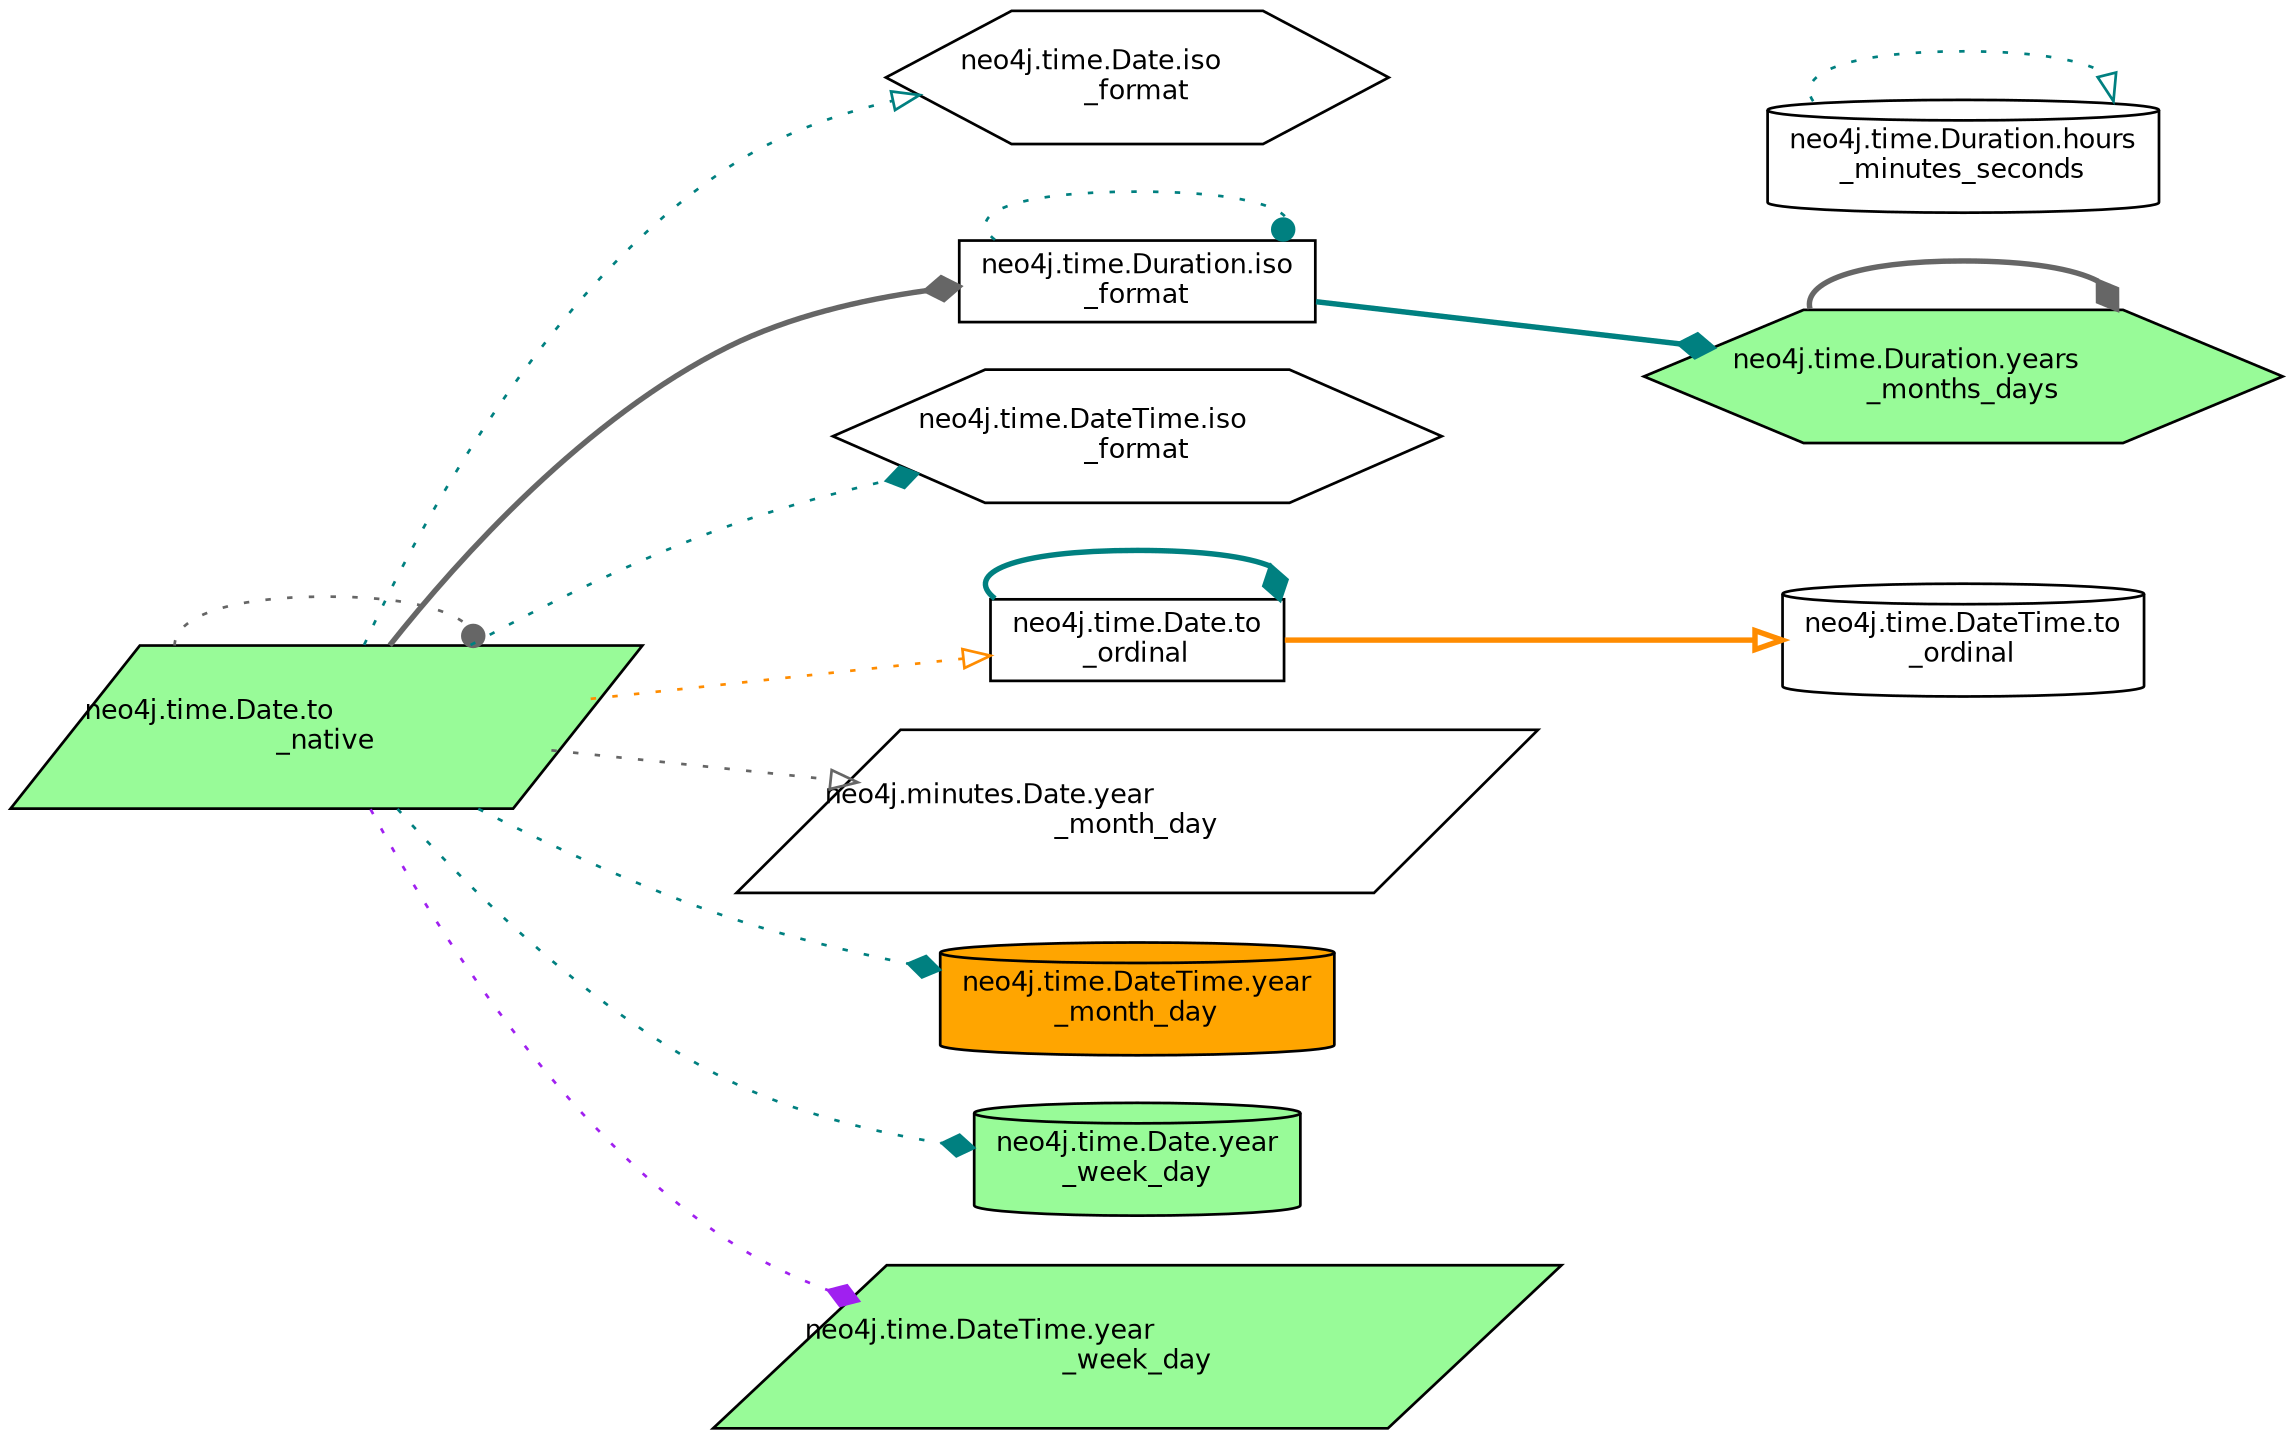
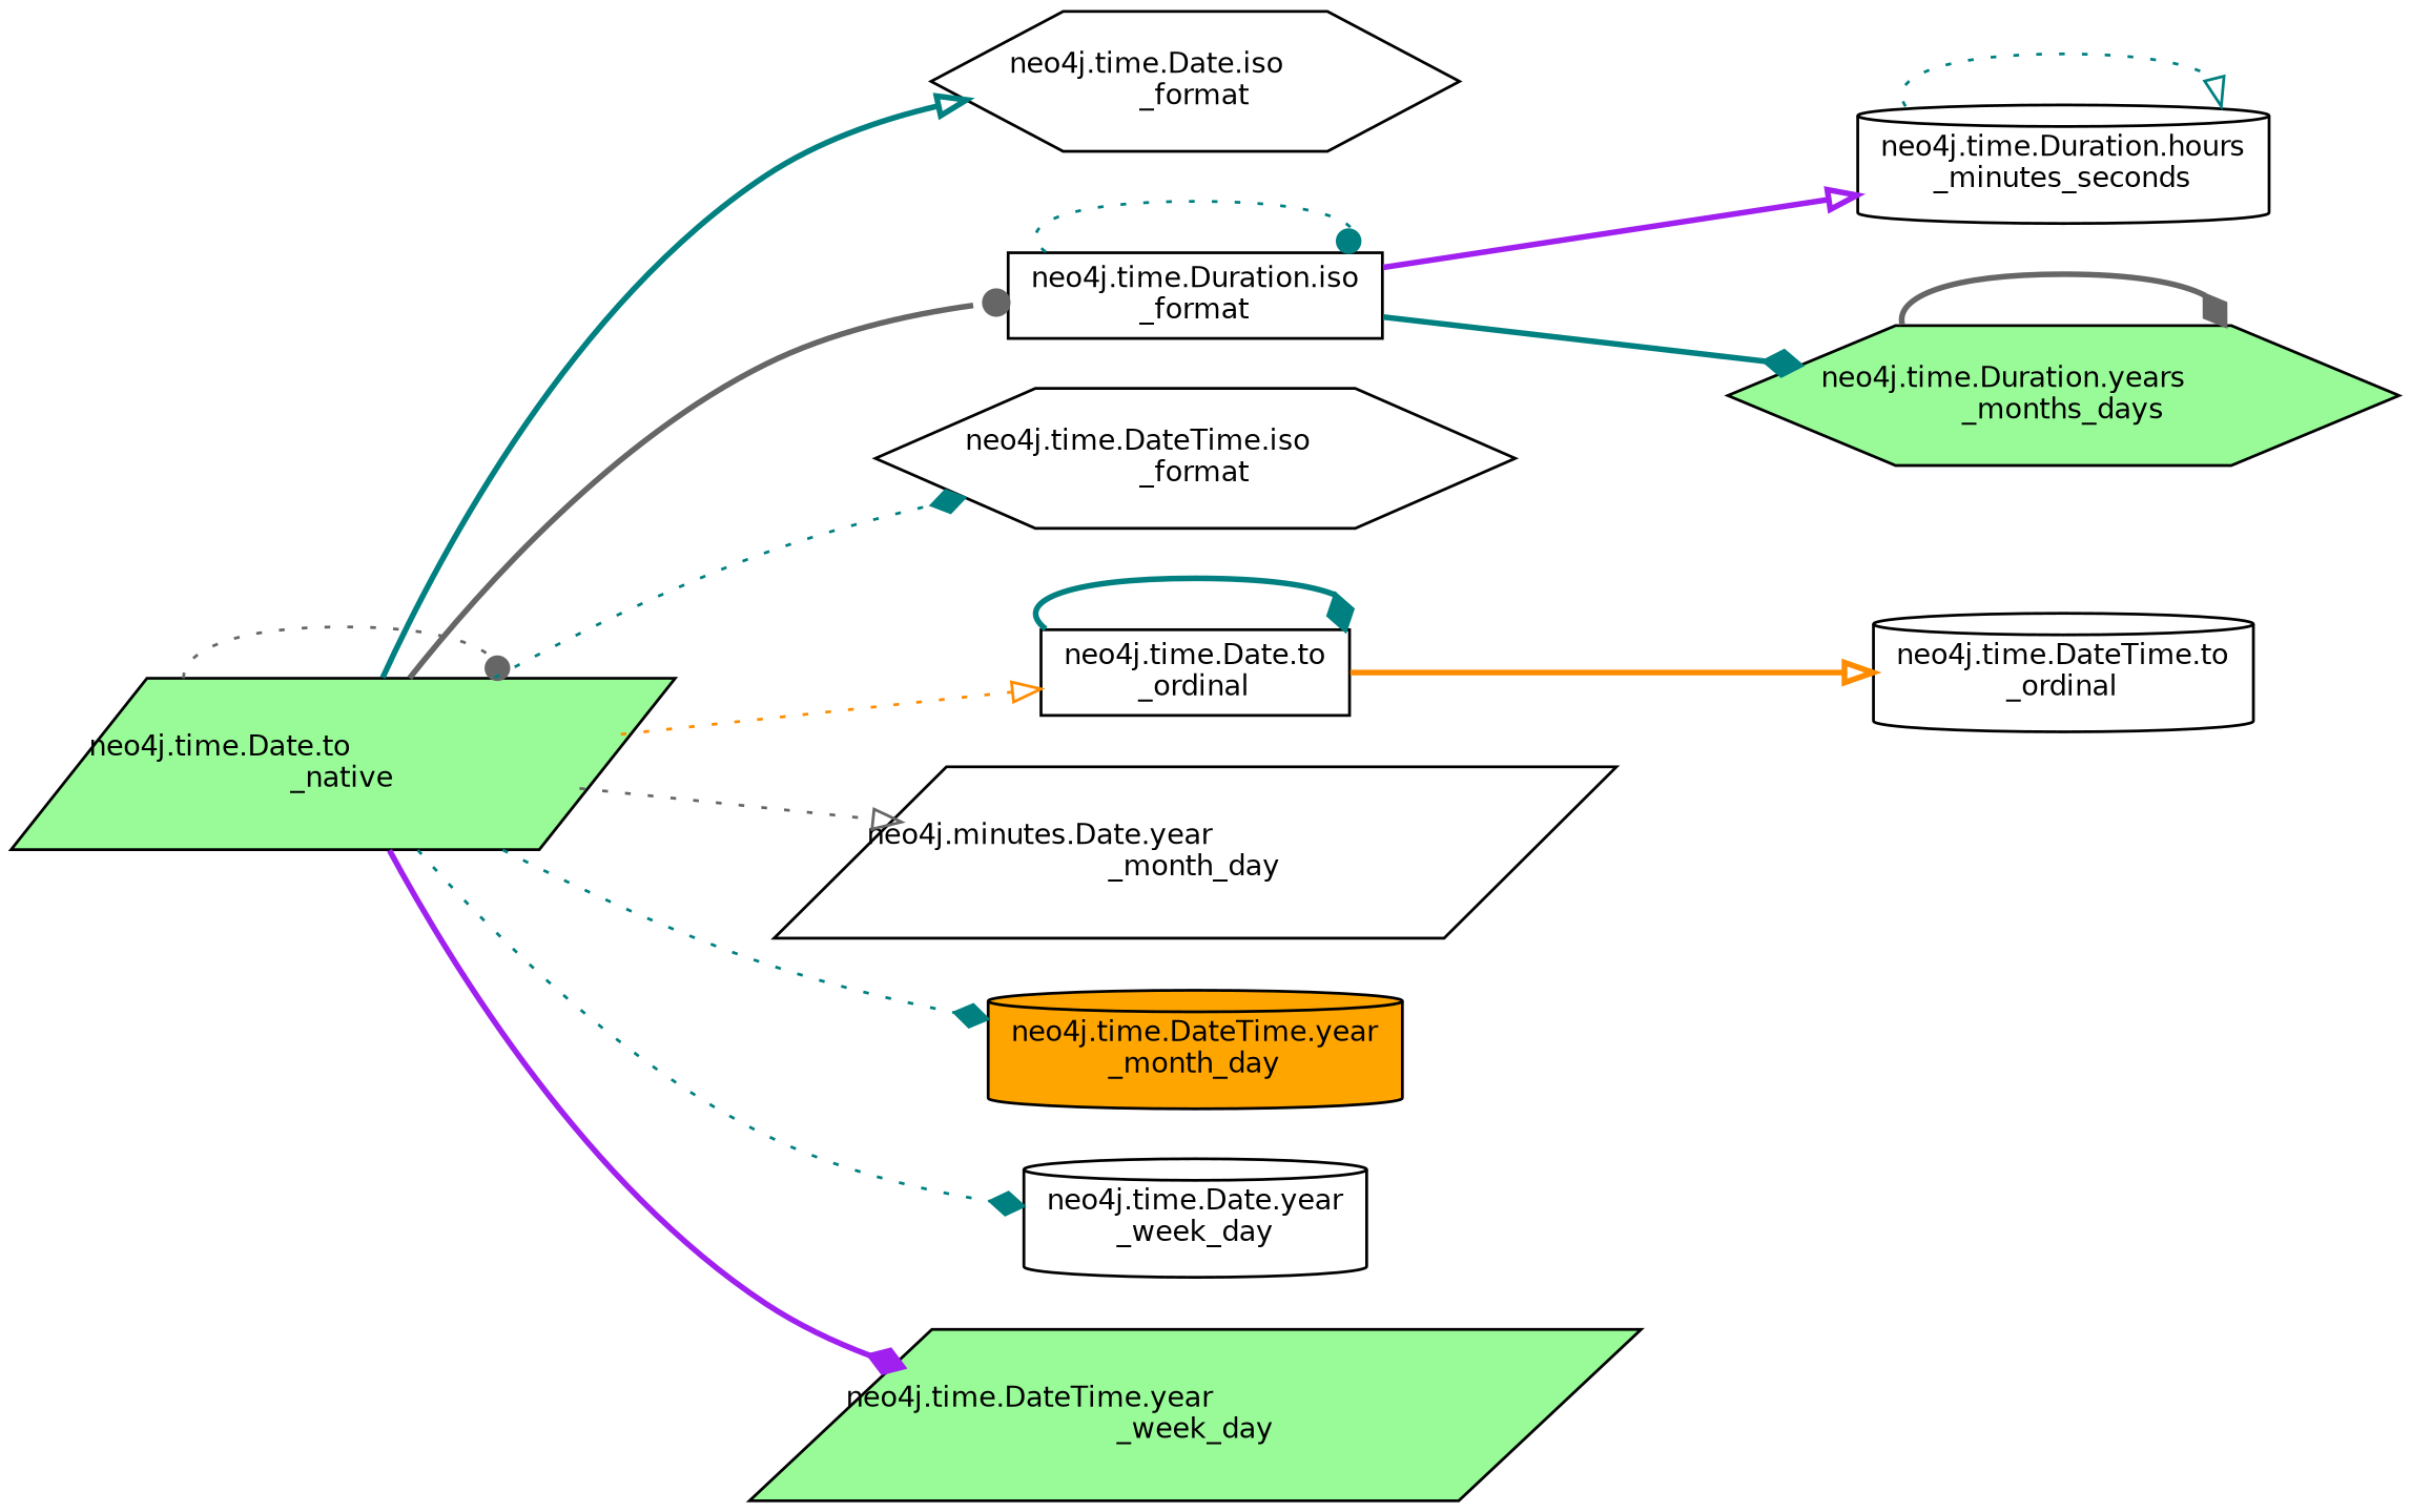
  digraph {
    rankdir=LR
    node [color=black fillcolor=white fontname=Helvetica fontsize=10 shape=cylinder style=filled]
    edge [arrowhead=diamond color=teal fontname=Helvetica fontsize=10 labelfontname=Helvetica labelfontsize=10 style=dotted]
    n1 [fillcolor=palegreen fontcolor=black height=0.2 label="neo4j.time.Date.to\l_native" shape=parallelogram width=0.4]
    n2 [height=0.2 label="neo4j.time.Date.iso\l_format" shape=hexagon width=0.4]
    n3 [height=0.2 label="neo4j.time.Duration.iso\l_format" shape=box width=0.4]
    n4 [height=0.2 label="neo4j.time.DateTime.iso\l_format" shape=hexagon width=0.4]
    n5 [height=0.2 label="neo4j.time.Date.to\l_ordinal" shape=box width=0.4]
    n6 [height=0.2 label="neo4j.minutes.Date.year\l_month_day" shape=parallelogram width=0.4]
    n7 [fillcolor=orange height=0.2 label="neo4j.time.DateTime.year\l_month_day" width=0.4]
-   n8 [fillcolor=palegreen height=0.2 label="neo4j.time.Date.year\l_week_day" width=0.4]
+   n8 [height=0.2 label="neo4j.time.Date.year\l_week_day" width=0.4]
    n9 [fillcolor=palegreen height=0.2 label="neo4j.time.DateTime.year\l_week_day" shape=parallelogram width=0.4]
    n10 [height=0.2 label="neo4j.time.Duration.hours\l_minutes_seconds" width=0.4]
    n11 [fillcolor=palegreen height=0.2 label="neo4j.time.Duration.years\l_months_days" shape=hexagon width=0.4]
    n12 [height=0.2 label="neo4j.time.DateTime.to\l_ordinal" width=0.4]
    n1 -> n1 [arrowhead=dot color=gray40]
-   n1 -> n2 [arrowhead=onormal]
-   n1 -> n3 [color=gray40 style=bold]
+   n1 -> n2 [arrowhead=onormal style=bold]
+   n1 -> n3 [arrowhead=dot color=gray40 style=bold]
    n1 -> n4
    n1 -> n5 [arrowhead=onormal color=darkorange]
    n1 -> n6 [arrowhead=onormal color=gray40]
    n1 -> n7
    n1 -> n8
-   n1 -> n9 [color=purple]
+   n1 -> n9 [color=purple style=bold]
    n3 -> n3 [arrowhead=dot]
+   n3 -> n10 [arrowhead=onormal color=purple style=bold]
    n3 -> n11 [style=bold]
    n5 -> n5 [style=bold]
    n5 -> n12 [arrowhead=onormal color=darkorange style=bold]
    n10 -> n10 [arrowhead=onormal]
    n11 -> n11 [color=gray40 style=bold]
  }
